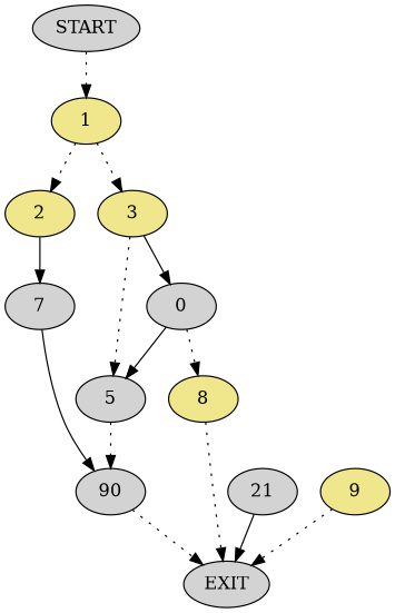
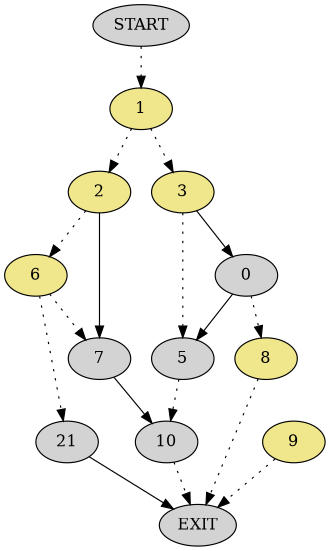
  digraph {
    node [fillcolor=lightgrey style=filled]
    edge [style=dotted]
    n1 [label=START]
    1 [fillcolor=khaki]
    2 [fillcolor=khaki]
    3 [fillcolor=khaki]
    n5 [label=EXIT]
+   6 [fillcolor=khaki]
    7
    n8 [label=0]
    5
    n10 [label=21]
-   10 [label=90]
+   10
    8 [fillcolor=khaki]
    9 [fillcolor=khaki]
    n1 -> 1
    1 -> 2
    1 -> 3
+   2 -> 6
    2 -> 7 [style=solid]
    3 -> n8 [style=solid]
    3 -> 5
+   6 -> 7
+   6 -> n10
    7 -> 10 [style=solid]
    n8 -> 5 [style=solid]
    n8 -> 8
    5 -> 10
    n10 -> n5 [style=solid]
    10 -> n5
    8 -> n5
    9 -> n5
  }
